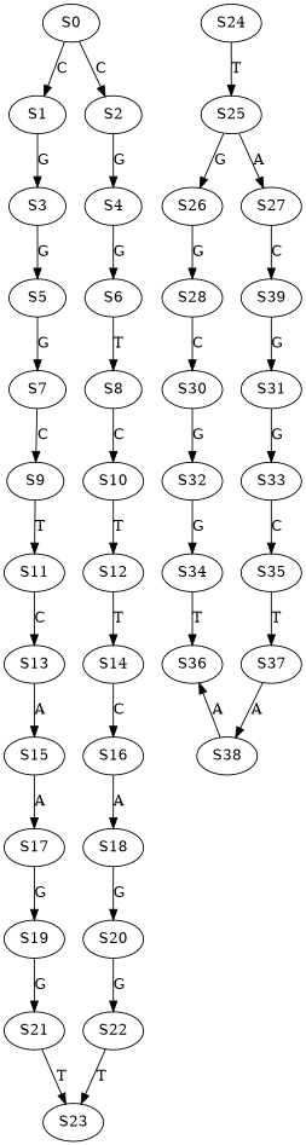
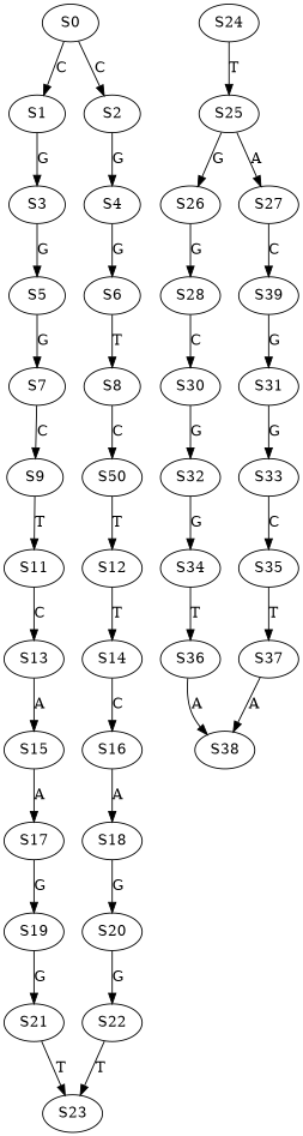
  strict digraph {
    S0
    S1
    S2
    S3
    S4
    S5
    S6
    S7
    S8
    S9
-   S10
+   S10 [label=S50]
    S11
    S12
    S13
    S14
    S15
    S16
    S17
    S18
    S19
    S20
    S21
    S22
    S23
    S24
    S25
    S26
    S27
    S28
    n30 [label=S39]
    S30
    S31
    S32
    S33
    S34
    S35
    S36
    S37
    S38
    S0 -> S1 [label=C]
    S0 -> S2 [label=C]
    S1 -> S3 [label=G]
    S2 -> S4 [label=G]
    S3 -> S5 [label=G]
    S4 -> S6 [label=G]
    S5 -> S7 [label=G]
    S6 -> S8 [label=T]
    S7 -> S9 [label=C]
    S8 -> S10 [label=C]
    S9 -> S11 [label=T]
    S10 -> S12 [label=T]
    S11 -> S13 [label=C]
    S12 -> S14 [label=T]
    S13 -> S15 [label=A]
    S14 -> S16 [label=C]
    S15 -> S17 [label=A]
    S16 -> S18 [label=A]
    S17 -> S19 [label=G]
    S18 -> S20 [label=G]
    S19 -> S21 [label=G]
    S20 -> S22 [label=G]
    S21 -> S23 [label=T]
    S22 -> S23 [label=T]
    S24 -> S25 [label=T]
    S25 -> S26 [label=G]
    S25 -> S27 [label=A]
    S26 -> S28 [label=G]
    S27 -> n30 [label=C]
    S28 -> S30 [label=C]
    n30 -> S31 [label=G]
    S30 -> S32 [label=G]
    S31 -> S33 [label=G]
    S32 -> S34 [label=G]
    S33 -> S35 [label=C]
    S34 -> S36 [label=T]
    S35 -> S37 [label=T]
-   S38 -> S36 [label=A]
+   S36 -> S38 [label=A]
    S37 -> S38 [label=A]
  }
